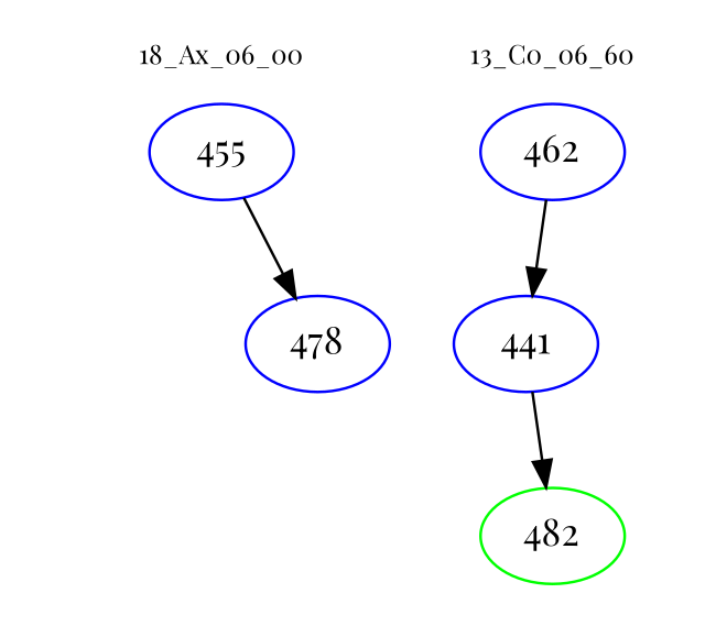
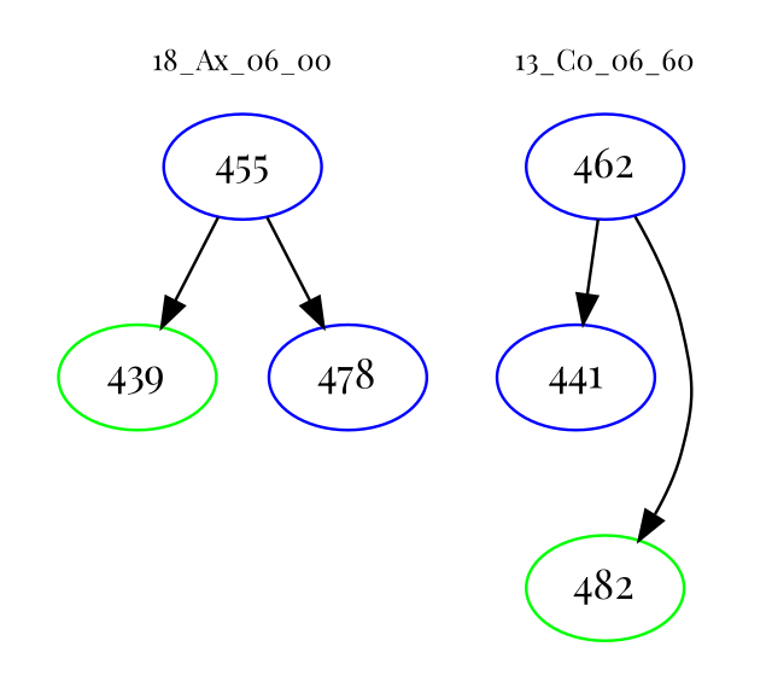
  digraph {
    fontname="Playfair Display"
    node [color=blue fontname="Playfair Display"]
    edge [color=black fontname="Playfair Display"]
    n1 [label=455]
+   n2 [color=green label=439]
    n3 [label=478]
    n4 [label=462]
    n5 [label=441]
    n6 [color=green label=482]
    subgraph cluster_1 {
      color=white
      fontsize=10
      label="18_Ax_06_00"
      n1
+     n2
      n3
    }
    subgraph cluster_2 {
      color=white
      fontsize=10
      label="13_C0_06_60"
      n4
      n5
      n6
    }
+   n1 -> n2
    n1 -> n3
    n4 -> n5
-   n5 -> n6
+   n4 -> n6
  }
